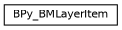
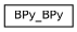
  digraph {
    rankdir=LR
-   n1 [color=black fillcolor=white fontname=Helvetica fontsize=10 height=0.2 label=BPy_BMLayerItem shape=record style=filled width=0.4]
+   n1 [color=black fillcolor=white fontname=Helvetica fontsize=10 height=0.2 label=BPy_BPy shape=record style=filled width=0.4]
  }
